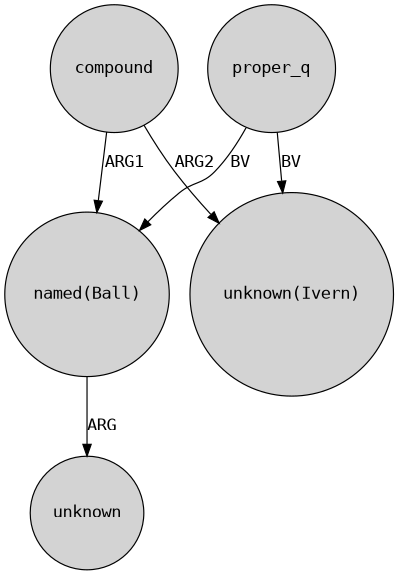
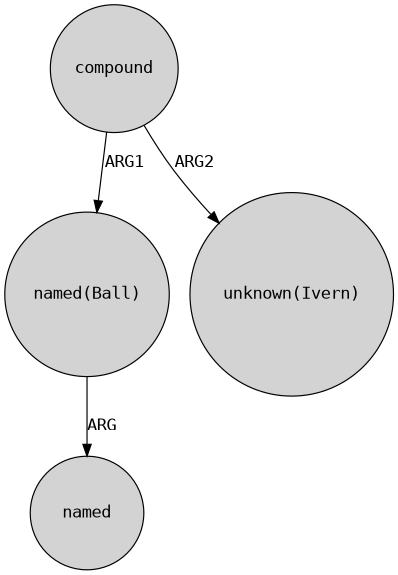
  digraph {
    fontname="DejaVu Sans Mono"
    node [fontname="DejaVu Sans Mono" shape=circle style=filled]
    edge [fontname="DejaVu Sans Mono"]
    compound
    "named(Ball)"
    n3 [label="unknown(Ivern)"]
-   unknown
-   proper_q
+   unknown [label=named]
    compound -> "named(Ball)" [label=ARG1]
    compound -> n3 [label=ARG2]
    "named(Ball)" -> unknown [label=ARG]
-   proper_q -> "named(Ball)" [label=BV]
-   proper_q -> n3 [label=BV]
  }
